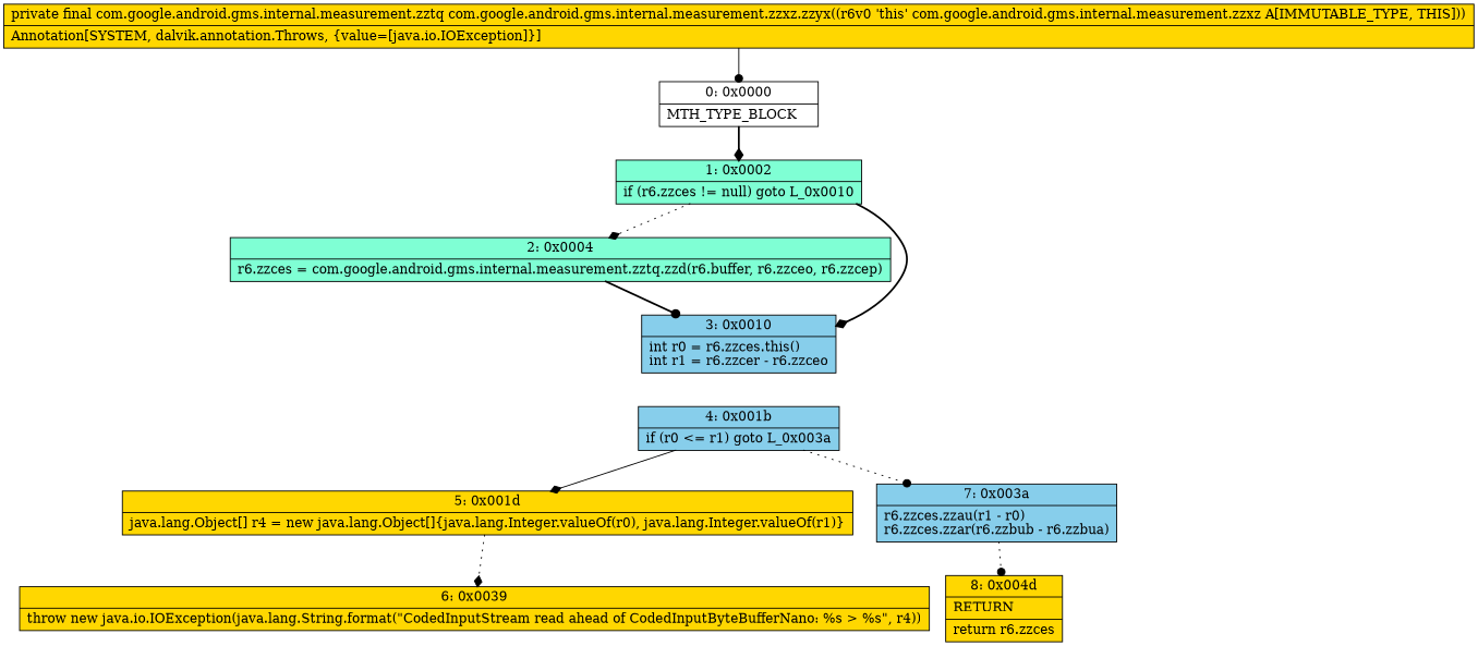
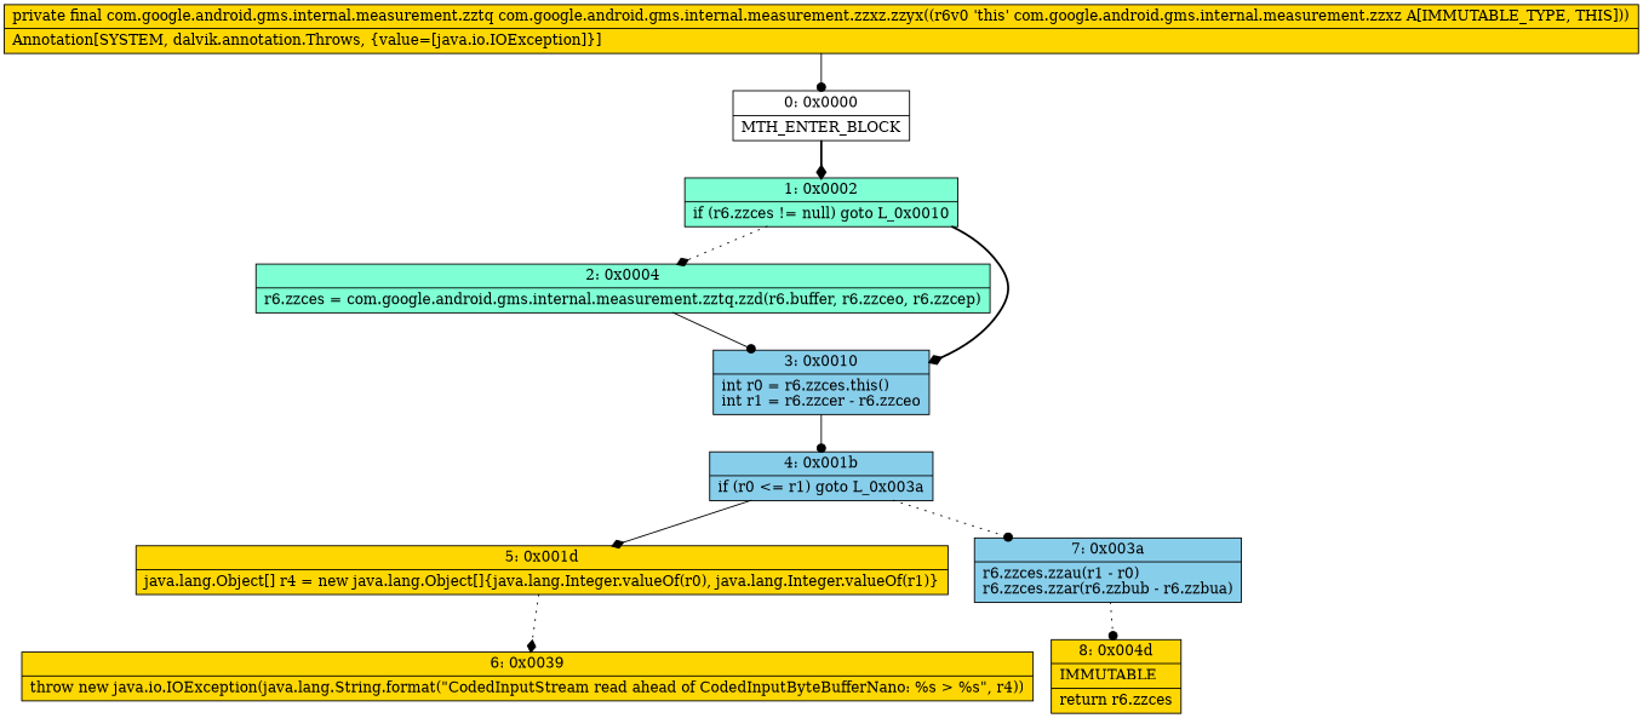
  digraph {
    node [fillcolor=gold shape=record style=filled]
    edge [arrowhead=diamond style=dotted]
-   n1 [fillcolor=white label="{0\:\ 0x0000|MTH_TYPE_BLOCK\l}"]
+   n1 [fillcolor=white label="{0\:\ 0x0000|MTH_ENTER_BLOCK\l}"]
    n2 [fillcolor=aquamarine label="{1\:\ 0x0002|if (r6.zzces != null) goto L_0x0010\l}"]
    n3 [fillcolor=aquamarine label="{2\:\ 0x0004|r6.zzces = com.google.android.gms.internal.measurement.zztq.zzd(r6.buffer, r6.zzceo, r6.zzcep)\l}"]
    n4 [fillcolor=skyblue label="{3\:\ 0x0010|int r0 = r6.zzces.this()\lint r1 = r6.zzcer \- r6.zzceo\l}"]
    n5 [fillcolor=skyblue label="{4\:\ 0x001b|if (r0 \<= r1) goto L_0x003a\l}"]
    n6 [label="{5\:\ 0x001d|java.lang.Object[] r4 = new java.lang.Object[]\{java.lang.Integer.valueOf(r0), java.lang.Integer.valueOf(r1)\}\l}"]
    n7 [fillcolor=skyblue label="{7\:\ 0x003a|r6.zzces.zzau(r1 \- r0)\lr6.zzces.zzar(r6.zzbub \- r6.zzbua)\l}"]
    n8 [label="{6\:\ 0x0039|throw new java.io.IOException(java.lang.String.format(\"CodedInputStream read ahead of CodedInputByteBufferNano: %s \> %s\", r4))\l}"]
-   n9 [label="{8\:\ 0x004d|RETURN\l|return r6.zzces\l}"]
+   n9 [label="{8\:\ 0x004d|IMMUTABLE\l|return r6.zzces\l}"]
    n10 [label="{private final com.google.android.gms.internal.measurement.zztq com.google.android.gms.internal.measurement.zzxz.zzyx((r6v0 'this' com.google.android.gms.internal.measurement.zzxz A[IMMUTABLE_TYPE, THIS]))  | Annotation[SYSTEM, dalvik.annotation.Throws, \{value=[java.io.IOException]\}]\l}"]
    n1 -> n2 [style=bold]
    n2 -> n3
    n2 -> n4 [style=bold]
-   n3 -> n4 [arrowhead=dot style=bold]
+   n3 -> n4 [arrowhead=dot style=solid]
+   n4 -> n5 [arrowhead=dot style=solid]
    n5 -> n6 [style=solid]
    n5 -> n7 [arrowhead=dot]
    n6 -> n8
    n7 -> n9 [arrowhead=dot]
    n10 -> n1 [arrowhead=dot style=solid]
  }
